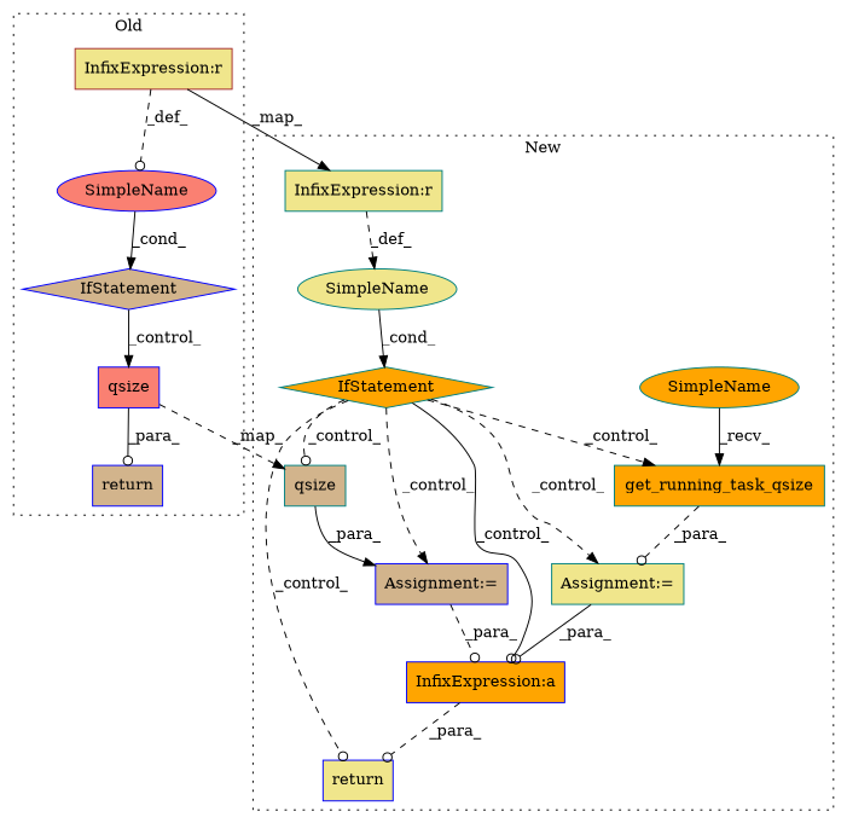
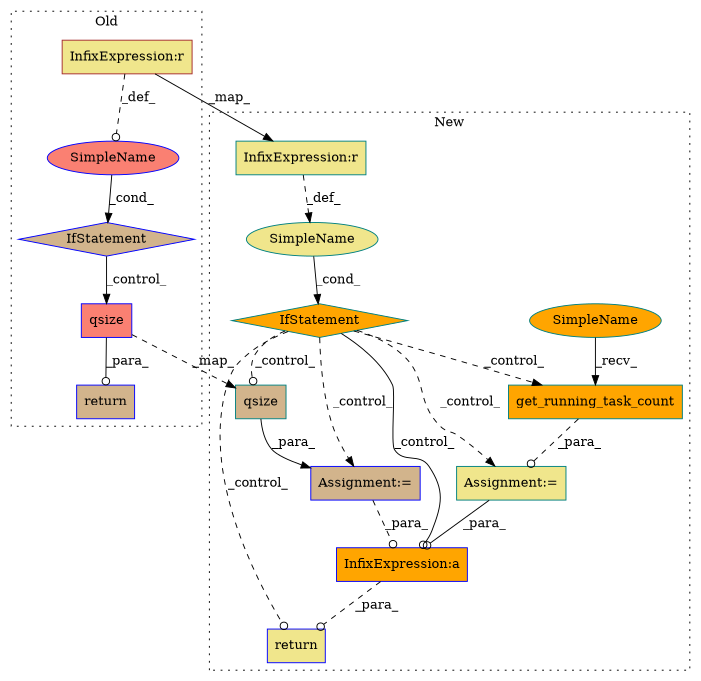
  digraph {
    node [a=32 l=7 shape=box style=filled fillcolor=khaki color=blue]
    edge [style=dashed arrowhead=normal]
    n1 [label=qsize s=7460 fillcolor=salmon]
    n2 [a=27 l=4 label="InfixExpression:r" s=7432 color=brown]
    n3 [a=42 label=SimpleName shape=ellipse fillcolor=salmon l=""]
    n4 [a=25 l=3 label=IfStatement s=7441 shape=diamond fillcolor=tan]
    n5 [a=41 label=return s=7421 fillcolor=tan]
    n6 [label=qsize s=6827 fillcolor=tan color=teal]
    n7 [a=42 label=SimpleName shape=ellipse color=teal l=""]
    n8 [a=25 l="4,2" label=IfStatement s="6711,6725" shape=diamond fillcolor=orange color=teal]
    n9 [a=27 l=3 label="InfixExpression:a" s=6861 fillcolor=orange]
    n10 [a=27 l=4 label="InfixExpression:r" s=6717 color=teal]
-   n11 [l=24 label=get_running_task_qsize s=6772 fillcolor=orange color=teal]
+   n11 [l=24 label=get_running_task_count s=6772 fillcolor=orange color=teal]
    n12 [a=7 l=1 label="Assignment:=" s=6814 fillcolor=tan]
    n13 [a=7 l=1 label="Assignment:=" s=6768 color=teal]
    n14 [a=41 label=return s=6840]
    n15 [a=42 l=2 label=SimpleName s=6769 shape=ellipse fillcolor=orange color=teal]
    subgraph cluster_1 {
      label=Old
      style=dotted
      n1
      n2
      n3
      n4
      n5
    }
    subgraph cluster_2 {
      label=New
      style=dotted
      n6
      n7
      n8
      n9
      n10
      n11
      n12
      n13
      n14
      n15
    }
    n1 -> n5 [label=_para_ style=solid arrowhead=odot]
    n1 -> n6 [label=_map_]
    n2 -> n3 [label=_def_ arrowhead=odot]
    n2 -> n10 [label=_map_ style=solid]
    n3 -> n4 [label=_cond_ style=solid]
    n4 -> n1 [label=_control_ style=solid]
    n6 -> n12 [label=_para_ style=solid]
    n7 -> n8 [label=_cond_ style=solid]
    n8 -> n6 [label=_control_ arrowhead=odot]
    n8 -> n9 [label=_control_ style=solid arrowhead=odot]
    n8 -> n11 [label=_control_]
    n8 -> n12 [label=_control_]
    n8 -> n13 [label=_control_]
    n8 -> n14 [label=_control_ arrowhead=odot]
    n9 -> n14 [label=_para_ arrowhead=odot]
    n10 -> n7 [label=_def_]
    n11 -> n13 [label=_para_ arrowhead=odot]
    n12 -> n9 [label=_para_ arrowhead=odot]
    n13 -> n9 [label=_para_ style=solid arrowhead=odot]
    n15 -> n11 [label=_recv_ style=solid]
  }
